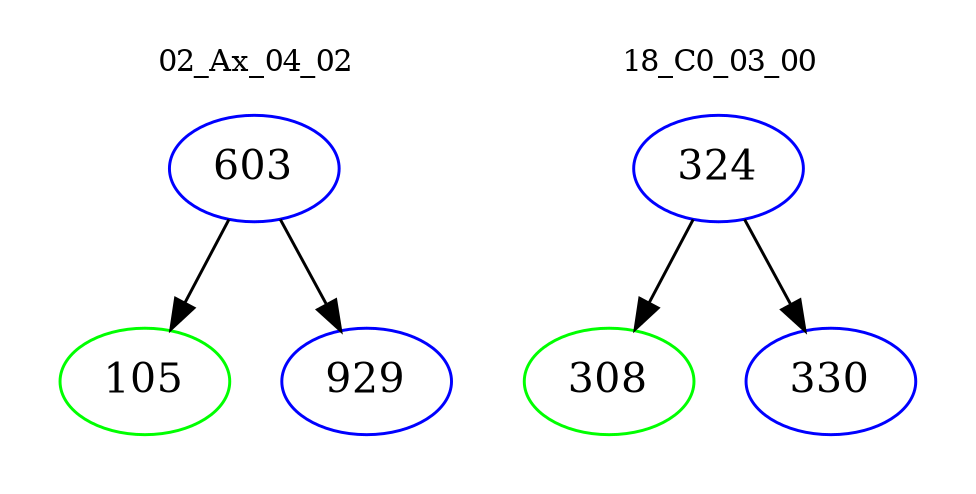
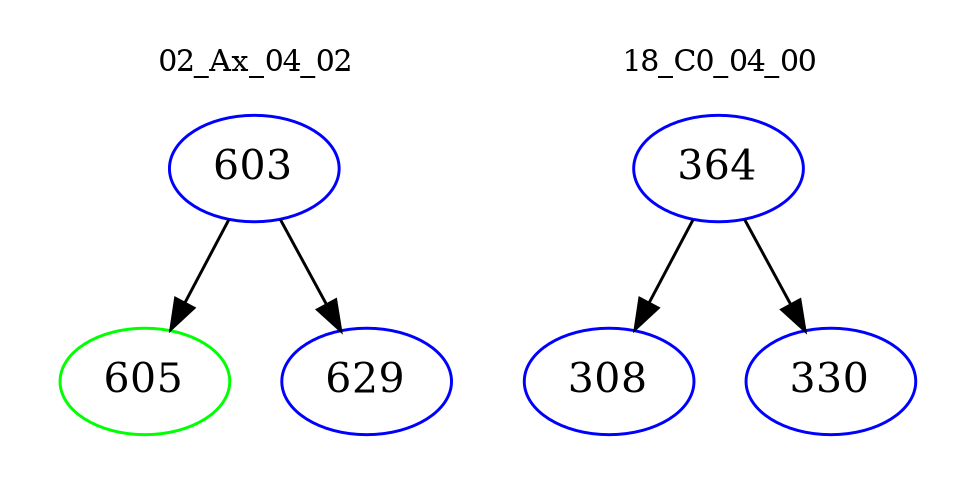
  digraph {
    node [color=blue]
    edge [color=black]
    n1 [label=603]
-   n2 [color=green label=105]
-   n3 [label=929]
-   n4 [label=324]
-   n5 [color=green label=308]
+   n2 [color=green label=605]
+   n3 [label=629]
+   n4 [label=364]
+   n5 [label=308]
    n6 [label=330]
    subgraph cluster_1 {
      color=white
      fontsize=10
      label="02_Ax_04_02"
      n1
      n2
      n3
    }
    subgraph cluster_2 {
      color=white
      fontsize=10
-     label="18_C0_03_00"
+     label="18_C0_04_00"
      n4
      n5
      n6
    }
    n1 -> n2
    n1 -> n3
    n4 -> n5
    n4 -> n6
  }
